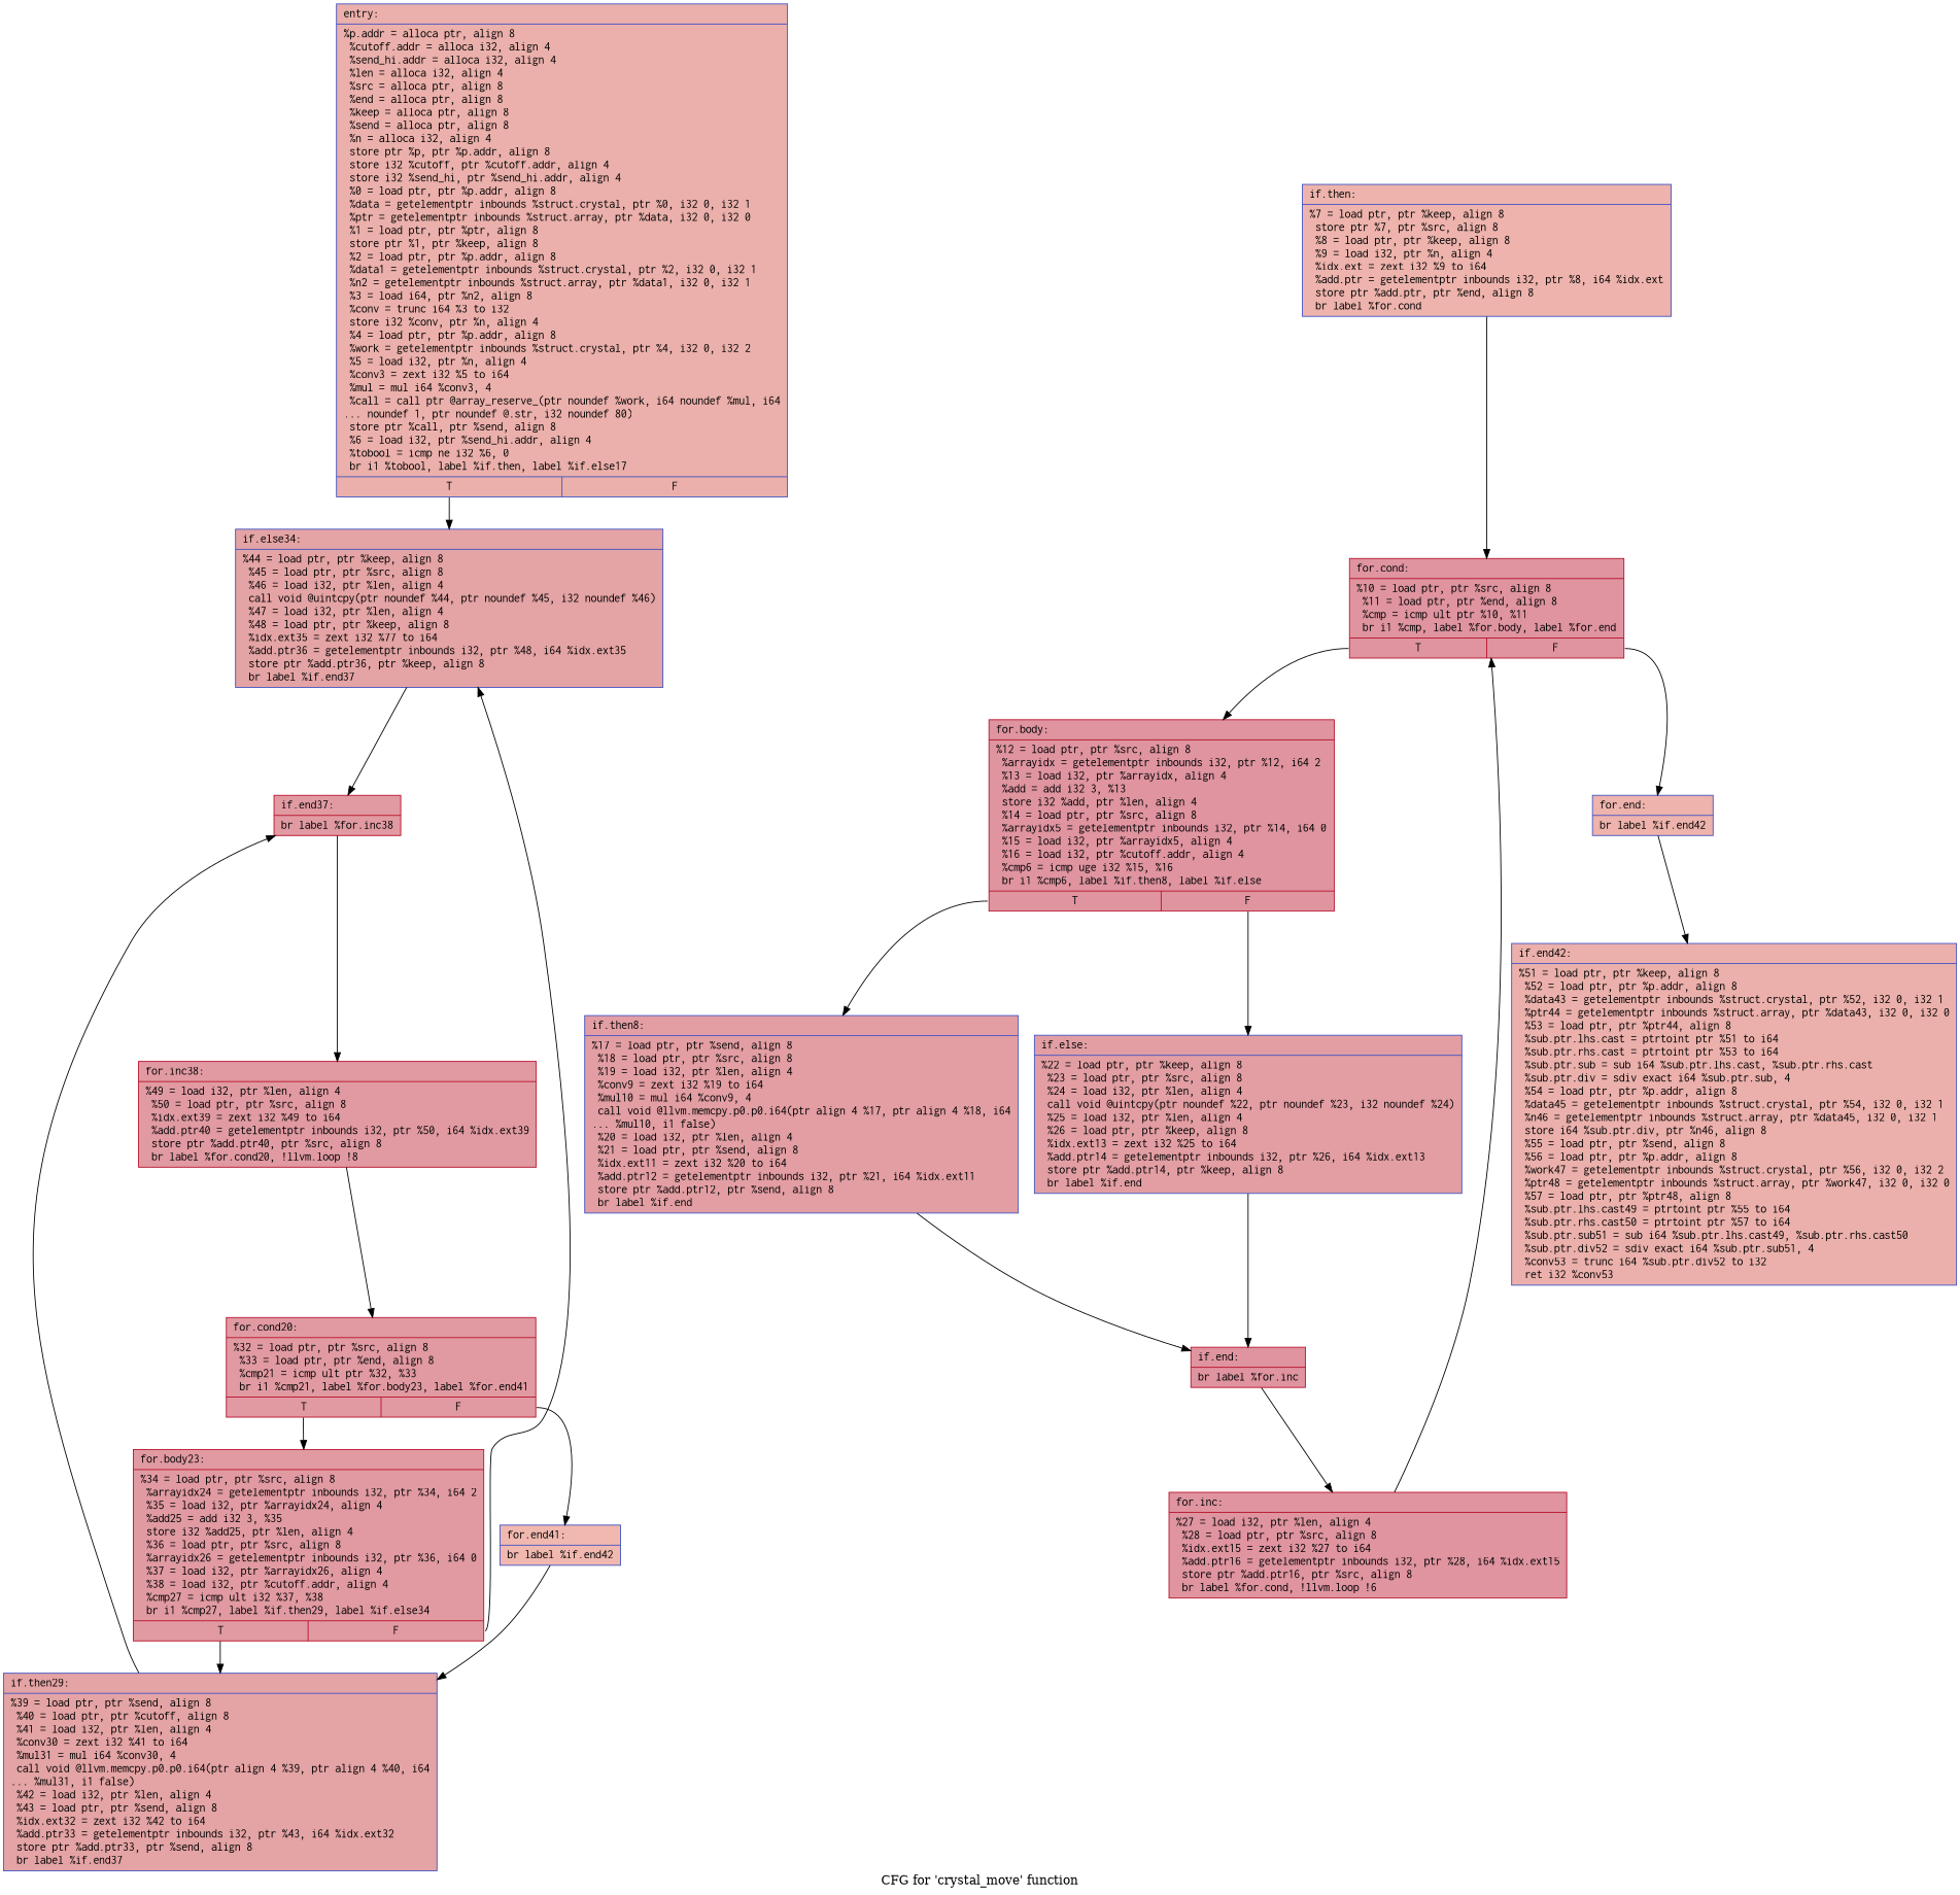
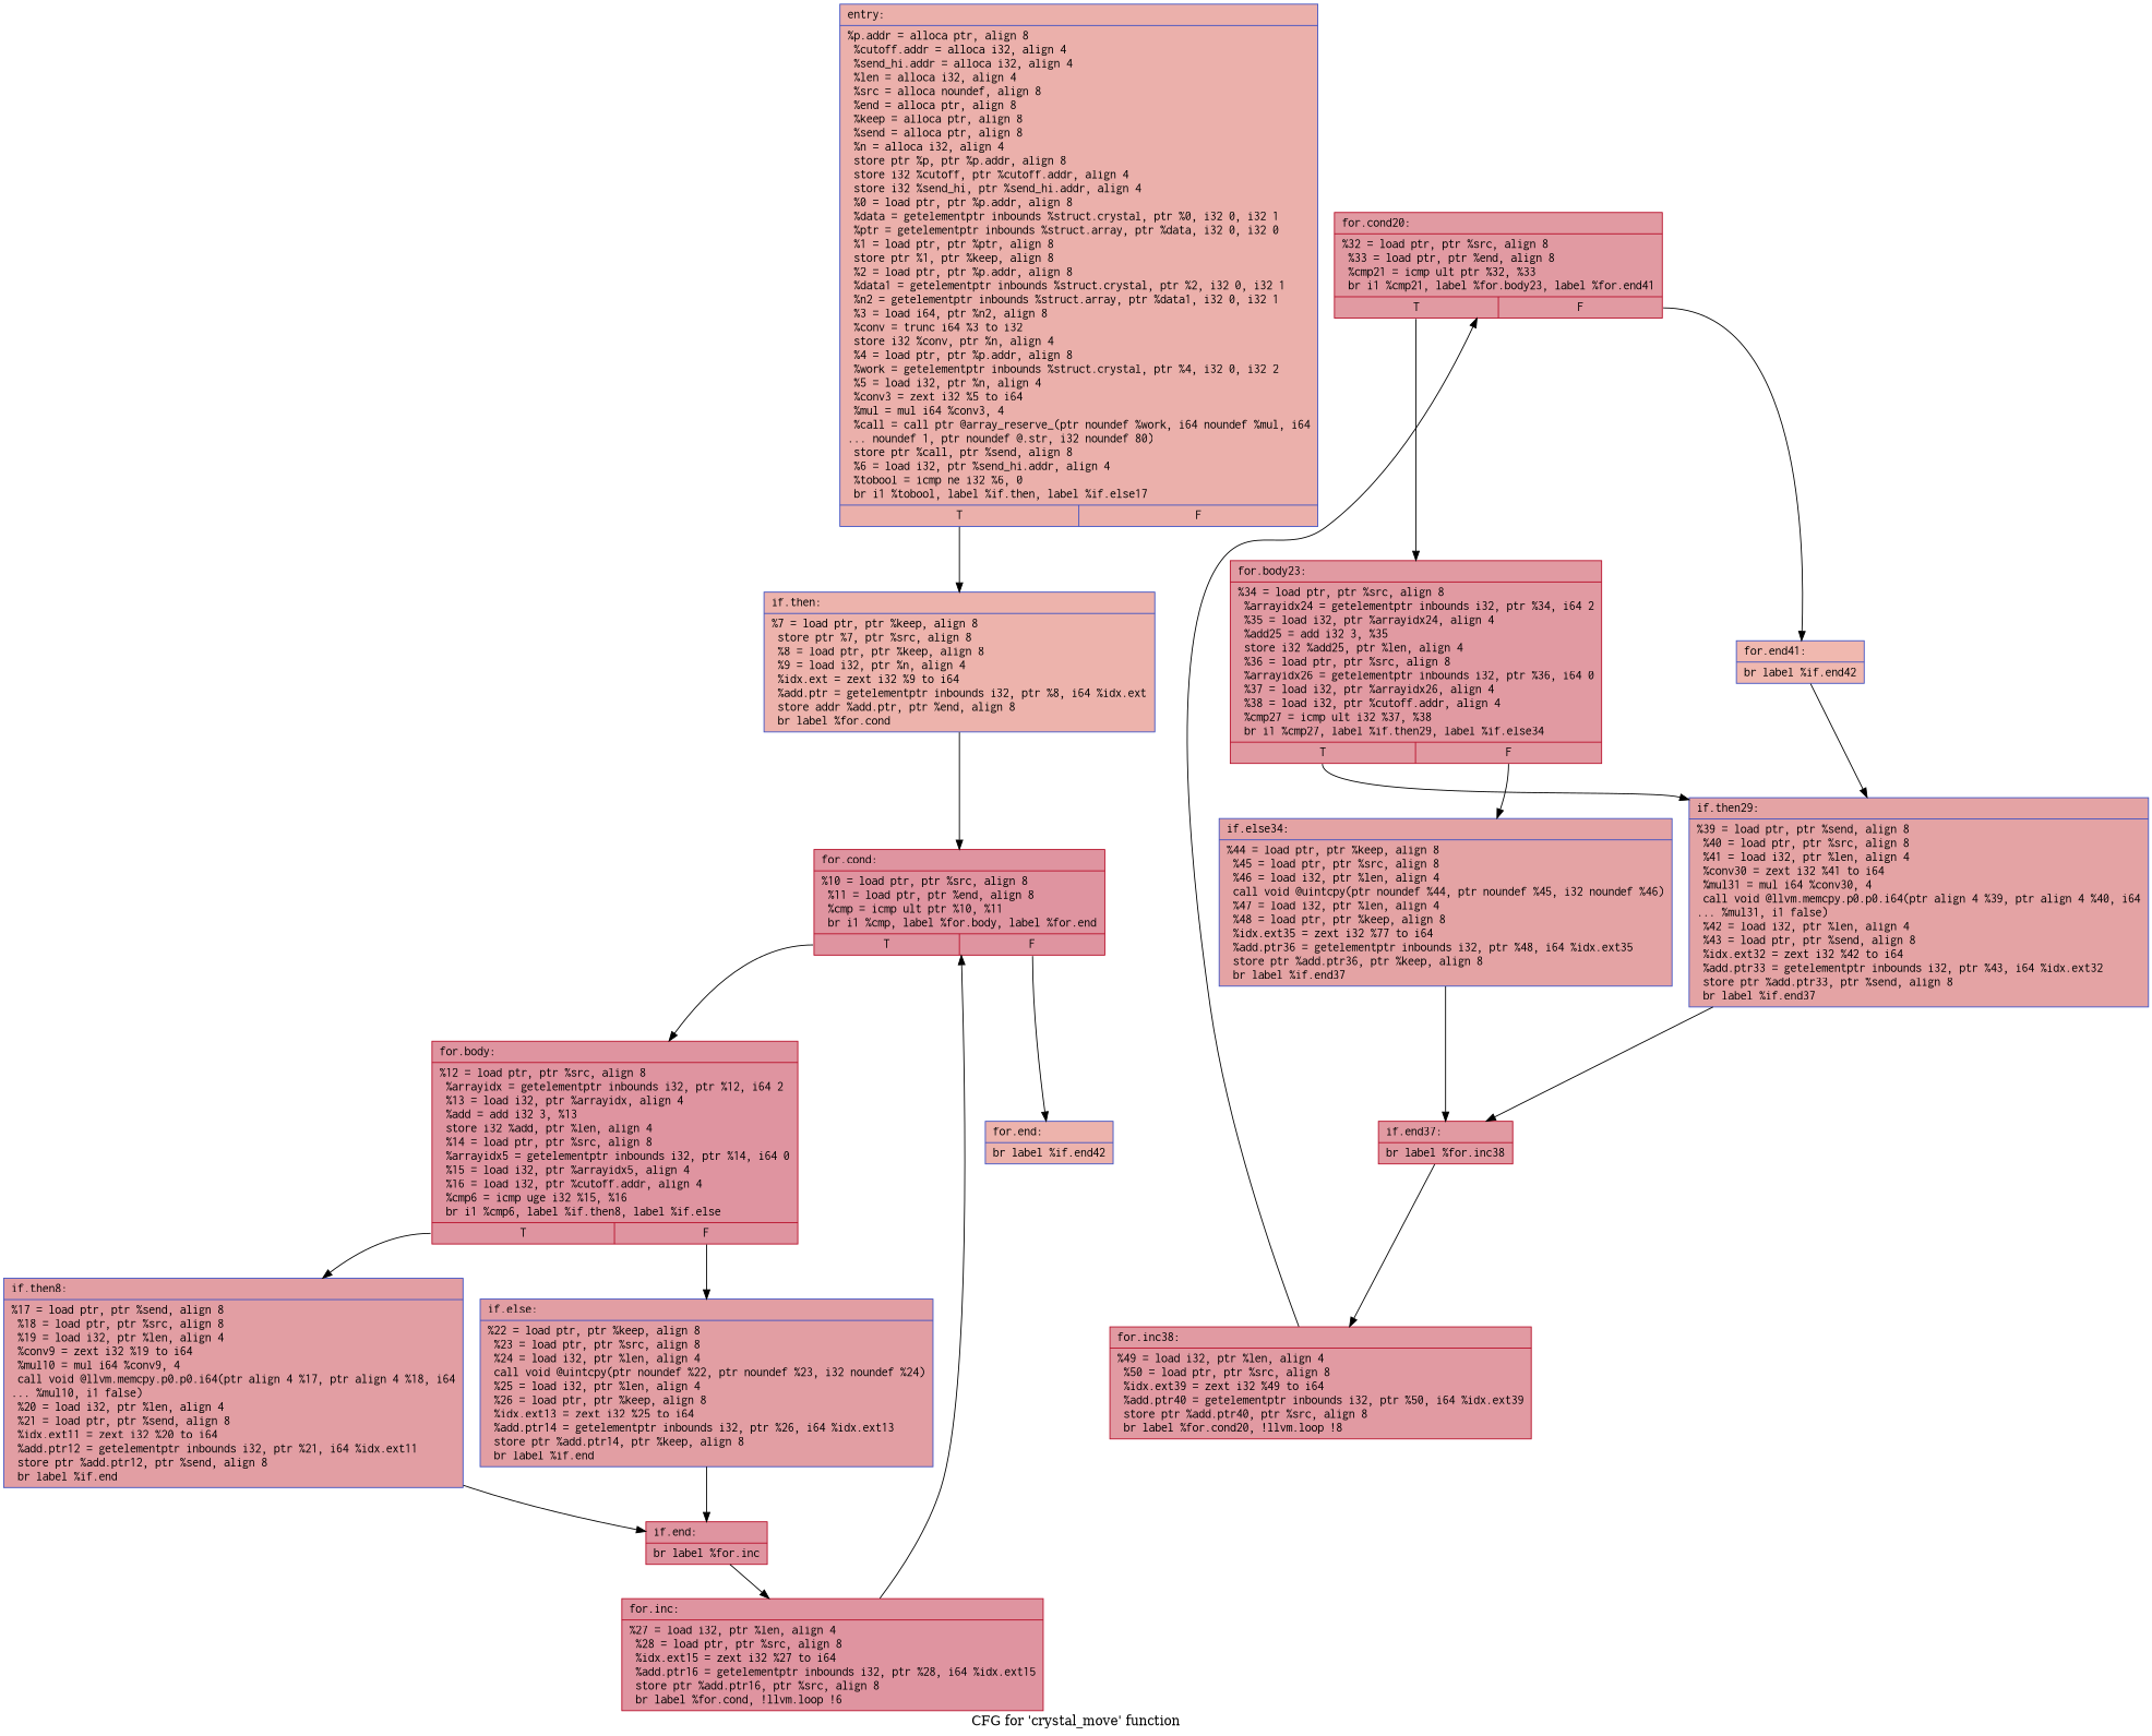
  digraph {
    label="CFG for 'crystal_move' function"
    node [color="#3d50c3ff" fillcolor="#b70d2870" fontname=Courier shape=record style=filled]
-   n1 [fillcolor="#d24b4070" label="{entry:\l|  %p.addr = alloca ptr, align 8\l  %cutoff.addr = alloca i32, align 4\l  %send_hi.addr = alloca i32, align 4\l  %len = alloca i32, align 4\l  %src = alloca ptr, align 8\l  %end = alloca ptr, align 8\l  %keep = alloca ptr, align 8\l  %send = alloca ptr, align 8\l  %n = alloca i32, align 4\l  store ptr %p, ptr %p.addr, align 8\l  store i32 %cutoff, ptr %cutoff.addr, align 4\l  store i32 %send_hi, ptr %send_hi.addr, align 4\l  %0 = load ptr, ptr %p.addr, align 8\l  %data = getelementptr inbounds %struct.crystal, ptr %0, i32 0, i32 1\l  %ptr = getelementptr inbounds %struct.array, ptr %data, i32 0, i32 0\l  %1 = load ptr, ptr %ptr, align 8\l  store ptr %1, ptr %keep, align 8\l  %2 = load ptr, ptr %p.addr, align 8\l  %data1 = getelementptr inbounds %struct.crystal, ptr %2, i32 0, i32 1\l  %n2 = getelementptr inbounds %struct.array, ptr %data1, i32 0, i32 1\l  %3 = load i64, ptr %n2, align 8\l  %conv = trunc i64 %3 to i32\l  store i32 %conv, ptr %n, align 4\l  %4 = load ptr, ptr %p.addr, align 8\l  %work = getelementptr inbounds %struct.crystal, ptr %4, i32 0, i32 2\l  %5 = load i32, ptr %n, align 4\l  %conv3 = zext i32 %5 to i64\l  %mul = mul i64 %conv3, 4\l  %call = call ptr @array_reserve_(ptr noundef %work, i64 noundef %mul, i64\l... noundef 1, ptr noundef @.str, i32 noundef 80)\l  store ptr %call, ptr %send, align 8\l  %6 = load i32, ptr %send_hi.addr, align 4\l  %tobool = icmp ne i32 %6, 0\l  br i1 %tobool, label %if.then, label %if.else17\l|{<s0>T|<s1>F}}"]
-   n2 [fillcolor="#d6524470" label="{if.then:\l|  %7 = load ptr, ptr %keep, align 8\l  store ptr %7, ptr %src, align 8\l  %8 = load ptr, ptr %keep, align 8\l  %9 = load i32, ptr %n, align 4\l  %idx.ext = zext i32 %9 to i64\l  %add.ptr = getelementptr inbounds i32, ptr %8, i64 %idx.ext\l  store ptr %add.ptr, ptr %end, align 8\l  br label %for.cond\l}"]
+   n1 [fillcolor="#d24b4070" label="{entry:\l|  %p.addr = alloca ptr, align 8\l  %cutoff.addr = alloca i32, align 4\l  %send_hi.addr = alloca i32, align 4\l  %len = alloca i32, align 4\l  %src = alloca noundef, align 8\l  %end = alloca ptr, align 8\l  %keep = alloca ptr, align 8\l  %send = alloca ptr, align 8\l  %n = alloca i32, align 4\l  store ptr %p, ptr %p.addr, align 8\l  store i32 %cutoff, ptr %cutoff.addr, align 4\l  store i32 %send_hi, ptr %send_hi.addr, align 4\l  %0 = load ptr, ptr %p.addr, align 8\l  %data = getelementptr inbounds %struct.crystal, ptr %0, i32 0, i32 1\l  %ptr = getelementptr inbounds %struct.array, ptr %data, i32 0, i32 0\l  %1 = load ptr, ptr %ptr, align 8\l  store ptr %1, ptr %keep, align 8\l  %2 = load ptr, ptr %p.addr, align 8\l  %data1 = getelementptr inbounds %struct.crystal, ptr %2, i32 0, i32 1\l  %n2 = getelementptr inbounds %struct.array, ptr %data1, i32 0, i32 1\l  %3 = load i64, ptr %n2, align 8\l  %conv = trunc i64 %3 to i32\l  store i32 %conv, ptr %n, align 4\l  %4 = load ptr, ptr %p.addr, align 8\l  %work = getelementptr inbounds %struct.crystal, ptr %4, i32 0, i32 2\l  %5 = load i32, ptr %n, align 4\l  %conv3 = zext i32 %5 to i64\l  %mul = mul i64 %conv3, 4\l  %call = call ptr @array_reserve_(ptr noundef %work, i64 noundef %mul, i64\l... noundef 1, ptr noundef @.str, i32 noundef 80)\l  store ptr %call, ptr %send, align 8\l  %6 = load i32, ptr %send_hi.addr, align 4\l  %tobool = icmp ne i32 %6, 0\l  br i1 %tobool, label %if.then, label %if.else17\l|{<s0>T|<s1>F}}"]
+   n2 [fillcolor="#d6524470" label="{if.then:\l|  %7 = load ptr, ptr %keep, align 8\l  store ptr %7, ptr %src, align 8\l  %8 = load ptr, ptr %keep, align 8\l  %9 = load i32, ptr %n, align 4\l  %idx.ext = zext i32 %9 to i64\l  %add.ptr = getelementptr inbounds i32, ptr %8, i64 %idx.ext\l  store addr %add.ptr, ptr %end, align 8\l  br label %for.cond\l}"]
    n3 [color="#b70d28ff" label="{for.cond:\l|  %10 = load ptr, ptr %src, align 8\l  %11 = load ptr, ptr %end, align 8\l  %cmp = icmp ult ptr %10, %11\l  br i1 %cmp, label %for.body, label %for.end\l|{<s0>T|<s1>F}}"]
    n4 [color="#b70d28ff" label="{for.body:\l|  %12 = load ptr, ptr %src, align 8\l  %arrayidx = getelementptr inbounds i32, ptr %12, i64 2\l  %13 = load i32, ptr %arrayidx, align 4\l  %add = add i32 3, %13\l  store i32 %add, ptr %len, align 4\l  %14 = load ptr, ptr %src, align 8\l  %arrayidx5 = getelementptr inbounds i32, ptr %14, i64 0\l  %15 = load i32, ptr %arrayidx5, align 4\l  %16 = load i32, ptr %cutoff.addr, align 4\l  %cmp6 = icmp uge i32 %15, %16\l  br i1 %cmp6, label %if.then8, label %if.else\l|{<s0>T|<s1>F}}"]
    n5 [fillcolor="#d6524470" label="{for.end:\l|  br label %if.end42\l}"]
    n6 [color="#b70d28ff" fillcolor="#bb1b2c70" label="{for.cond20:\l|  %32 = load ptr, ptr %src, align 8\l  %33 = load ptr, ptr %end, align 8\l  %cmp21 = icmp ult ptr %32, %33\l  br i1 %cmp21, label %for.body23, label %for.end41\l|{<s0>T|<s1>F}}"]
    n7 [color="#b70d28ff" fillcolor="#bb1b2c70" label="{for.body23:\l|  %34 = load ptr, ptr %src, align 8\l  %arrayidx24 = getelementptr inbounds i32, ptr %34, i64 2\l  %35 = load i32, ptr %arrayidx24, align 4\l  %add25 = add i32 3, %35\l  store i32 %add25, ptr %len, align 4\l  %36 = load ptr, ptr %src, align 8\l  %arrayidx26 = getelementptr inbounds i32, ptr %36, i64 0\l  %37 = load i32, ptr %arrayidx26, align 4\l  %38 = load i32, ptr %cutoff.addr, align 4\l  %cmp27 = icmp ult i32 %37, %38\l  br i1 %cmp27, label %if.then29, label %if.else34\l|{<s0>T|<s1>F}}"]
    n8 [fillcolor="#dc5d4a70" label="{for.end41:\l|  br label %if.end42\l}"]
    n9 [fillcolor="#be242e70" label="{if.then8:\l|  %17 = load ptr, ptr %send, align 8\l  %18 = load ptr, ptr %src, align 8\l  %19 = load i32, ptr %len, align 4\l  %conv9 = zext i32 %19 to i64\l  %mul10 = mul i64 %conv9, 4\l  call void @llvm.memcpy.p0.p0.i64(ptr align 4 %17, ptr align 4 %18, i64\l... %mul10, i1 false)\l  %20 = load i32, ptr %len, align 4\l  %21 = load ptr, ptr %send, align 8\l  %idx.ext11 = zext i32 %20 to i64\l  %add.ptr12 = getelementptr inbounds i32, ptr %21, i64 %idx.ext11\l  store ptr %add.ptr12, ptr %send, align 8\l  br label %if.end\l}"]
    n10 [fillcolor="#be242e70" label="{if.else:\l|  %22 = load ptr, ptr %keep, align 8\l  %23 = load ptr, ptr %src, align 8\l  %24 = load i32, ptr %len, align 4\l  call void @uintcpy(ptr noundef %22, ptr noundef %23, i32 noundef %24)\l  %25 = load i32, ptr %len, align 4\l  %26 = load ptr, ptr %keep, align 8\l  %idx.ext13 = zext i32 %25 to i64\l  %add.ptr14 = getelementptr inbounds i32, ptr %26, i64 %idx.ext13\l  store ptr %add.ptr14, ptr %keep, align 8\l  br label %if.end\l}"]
-   n11 [fillcolor="#d24b4070" label="{if.end42:\l|  %51 = load ptr, ptr %keep, align 8\l  %52 = load ptr, ptr %p.addr, align 8\l  %data43 = getelementptr inbounds %struct.crystal, ptr %52, i32 0, i32 1\l  %ptr44 = getelementptr inbounds %struct.array, ptr %data43, i32 0, i32 0\l  %53 = load ptr, ptr %ptr44, align 8\l  %sub.ptr.lhs.cast = ptrtoint ptr %51 to i64\l  %sub.ptr.rhs.cast = ptrtoint ptr %53 to i64\l  %sub.ptr.sub = sub i64 %sub.ptr.lhs.cast, %sub.ptr.rhs.cast\l  %sub.ptr.div = sdiv exact i64 %sub.ptr.sub, 4\l  %54 = load ptr, ptr %p.addr, align 8\l  %data45 = getelementptr inbounds %struct.crystal, ptr %54, i32 0, i32 1\l  %n46 = getelementptr inbounds %struct.array, ptr %data45, i32 0, i32 1\l  store i64 %sub.ptr.div, ptr %n46, align 8\l  %55 = load ptr, ptr %send, align 8\l  %56 = load ptr, ptr %p.addr, align 8\l  %work47 = getelementptr inbounds %struct.crystal, ptr %56, i32 0, i32 2\l  %ptr48 = getelementptr inbounds %struct.array, ptr %work47, i32 0, i32 0\l  %57 = load ptr, ptr %ptr48, align 8\l  %sub.ptr.lhs.cast49 = ptrtoint ptr %55 to i64\l  %sub.ptr.rhs.cast50 = ptrtoint ptr %57 to i64\l  %sub.ptr.sub51 = sub i64 %sub.ptr.lhs.cast49, %sub.ptr.rhs.cast50\l  %sub.ptr.div52 = sdiv exact i64 %sub.ptr.sub51, 4\l  %conv53 = trunc i64 %sub.ptr.div52 to i32\l  ret i32 %conv53\l}"]
    n12 [color="#b70d28ff" label="{if.end:\l|  br label %for.inc\l}"]
    n13 [color="#b70d28ff" label="{for.inc:\l|  %27 = load i32, ptr %len, align 4\l  %28 = load ptr, ptr %src, align 8\l  %idx.ext15 = zext i32 %27 to i64\l  %add.ptr16 = getelementptr inbounds i32, ptr %28, i64 %idx.ext15\l  store ptr %add.ptr16, ptr %src, align 8\l  br label %for.cond, !llvm.loop !6\l}"]
-   n14 [fillcolor="#c32e3170" label="{if.then29:\l|  %39 = load ptr, ptr %send, align 8\l  %40 = load ptr, ptr %cutoff, align 8\l  %41 = load i32, ptr %len, align 4\l  %conv30 = zext i32 %41 to i64\l  %mul31 = mul i64 %conv30, 4\l  call void @llvm.memcpy.p0.p0.i64(ptr align 4 %39, ptr align 4 %40, i64\l... %mul31, i1 false)\l  %42 = load i32, ptr %len, align 4\l  %43 = load ptr, ptr %send, align 8\l  %idx.ext32 = zext i32 %42 to i64\l  %add.ptr33 = getelementptr inbounds i32, ptr %43, i64 %idx.ext32\l  store ptr %add.ptr33, ptr %send, align 8\l  br label %if.end37\l}"]
+   n14 [fillcolor="#c32e3170" label="{if.then29:\l|  %39 = load ptr, ptr %send, align 8\l  %40 = load ptr, ptr %src, align 8\l  %41 = load i32, ptr %len, align 4\l  %conv30 = zext i32 %41 to i64\l  %mul31 = mul i64 %conv30, 4\l  call void @llvm.memcpy.p0.p0.i64(ptr align 4 %39, ptr align 4 %40, i64\l... %mul31, i1 false)\l  %42 = load i32, ptr %len, align 4\l  %43 = load ptr, ptr %send, align 8\l  %idx.ext32 = zext i32 %42 to i64\l  %add.ptr33 = getelementptr inbounds i32, ptr %43, i64 %idx.ext32\l  store ptr %add.ptr33, ptr %send, align 8\l  br label %if.end37\l}"]
    n15 [fillcolor="#c32e3170" label="{if.else34:\l|  %44 = load ptr, ptr %keep, align 8\l  %45 = load ptr, ptr %src, align 8\l  %46 = load i32, ptr %len, align 4\l  call void @uintcpy(ptr noundef %44, ptr noundef %45, i32 noundef %46)\l  %47 = load i32, ptr %len, align 4\l  %48 = load ptr, ptr %keep, align 8\l  %idx.ext35 = zext i32 %77 to i64\l  %add.ptr36 = getelementptr inbounds i32, ptr %48, i64 %idx.ext35\l  store ptr %add.ptr36, ptr %keep, align 8\l  br label %if.end37\l}"]
    n16 [color="#b70d28ff" fillcolor="#bb1b2c70" label="{if.end37:\l|  br label %for.inc38\l}"]
    n17 [color="#b70d28ff" fillcolor="#bb1b2c70" label="{for.inc38:\l|  %49 = load i32, ptr %len, align 4\l  %50 = load ptr, ptr %src, align 8\l  %idx.ext39 = zext i32 %49 to i64\l  %add.ptr40 = getelementptr inbounds i32, ptr %50, i64 %idx.ext39\l  store ptr %add.ptr40, ptr %src, align 8\l  br label %for.cond20, !llvm.loop !8\l}"]
-   n1 -> n15 [tailport=s0]
+   n1 -> n2 [tailport=s0]
    n2 -> n3
    n3 -> n4 [tailport=s0]
    n3 -> n5 [tailport=s1]
    n4 -> n9 [tailport=s0]
    n4 -> n10 [tailport=s1]
-   n5 -> n11
    n6 -> n7 [tailport=s0]
    n6 -> n8 [tailport=s1]
    n7 -> n14 [tailport=s0]
    n7 -> n15 [tailport=s1]
    n8 -> n14
    n9 -> n12
    n10 -> n12
    n12 -> n13
    n13 -> n3
    n14 -> n16
    n15 -> n16
    n16 -> n17
    n17 -> n6
  }
